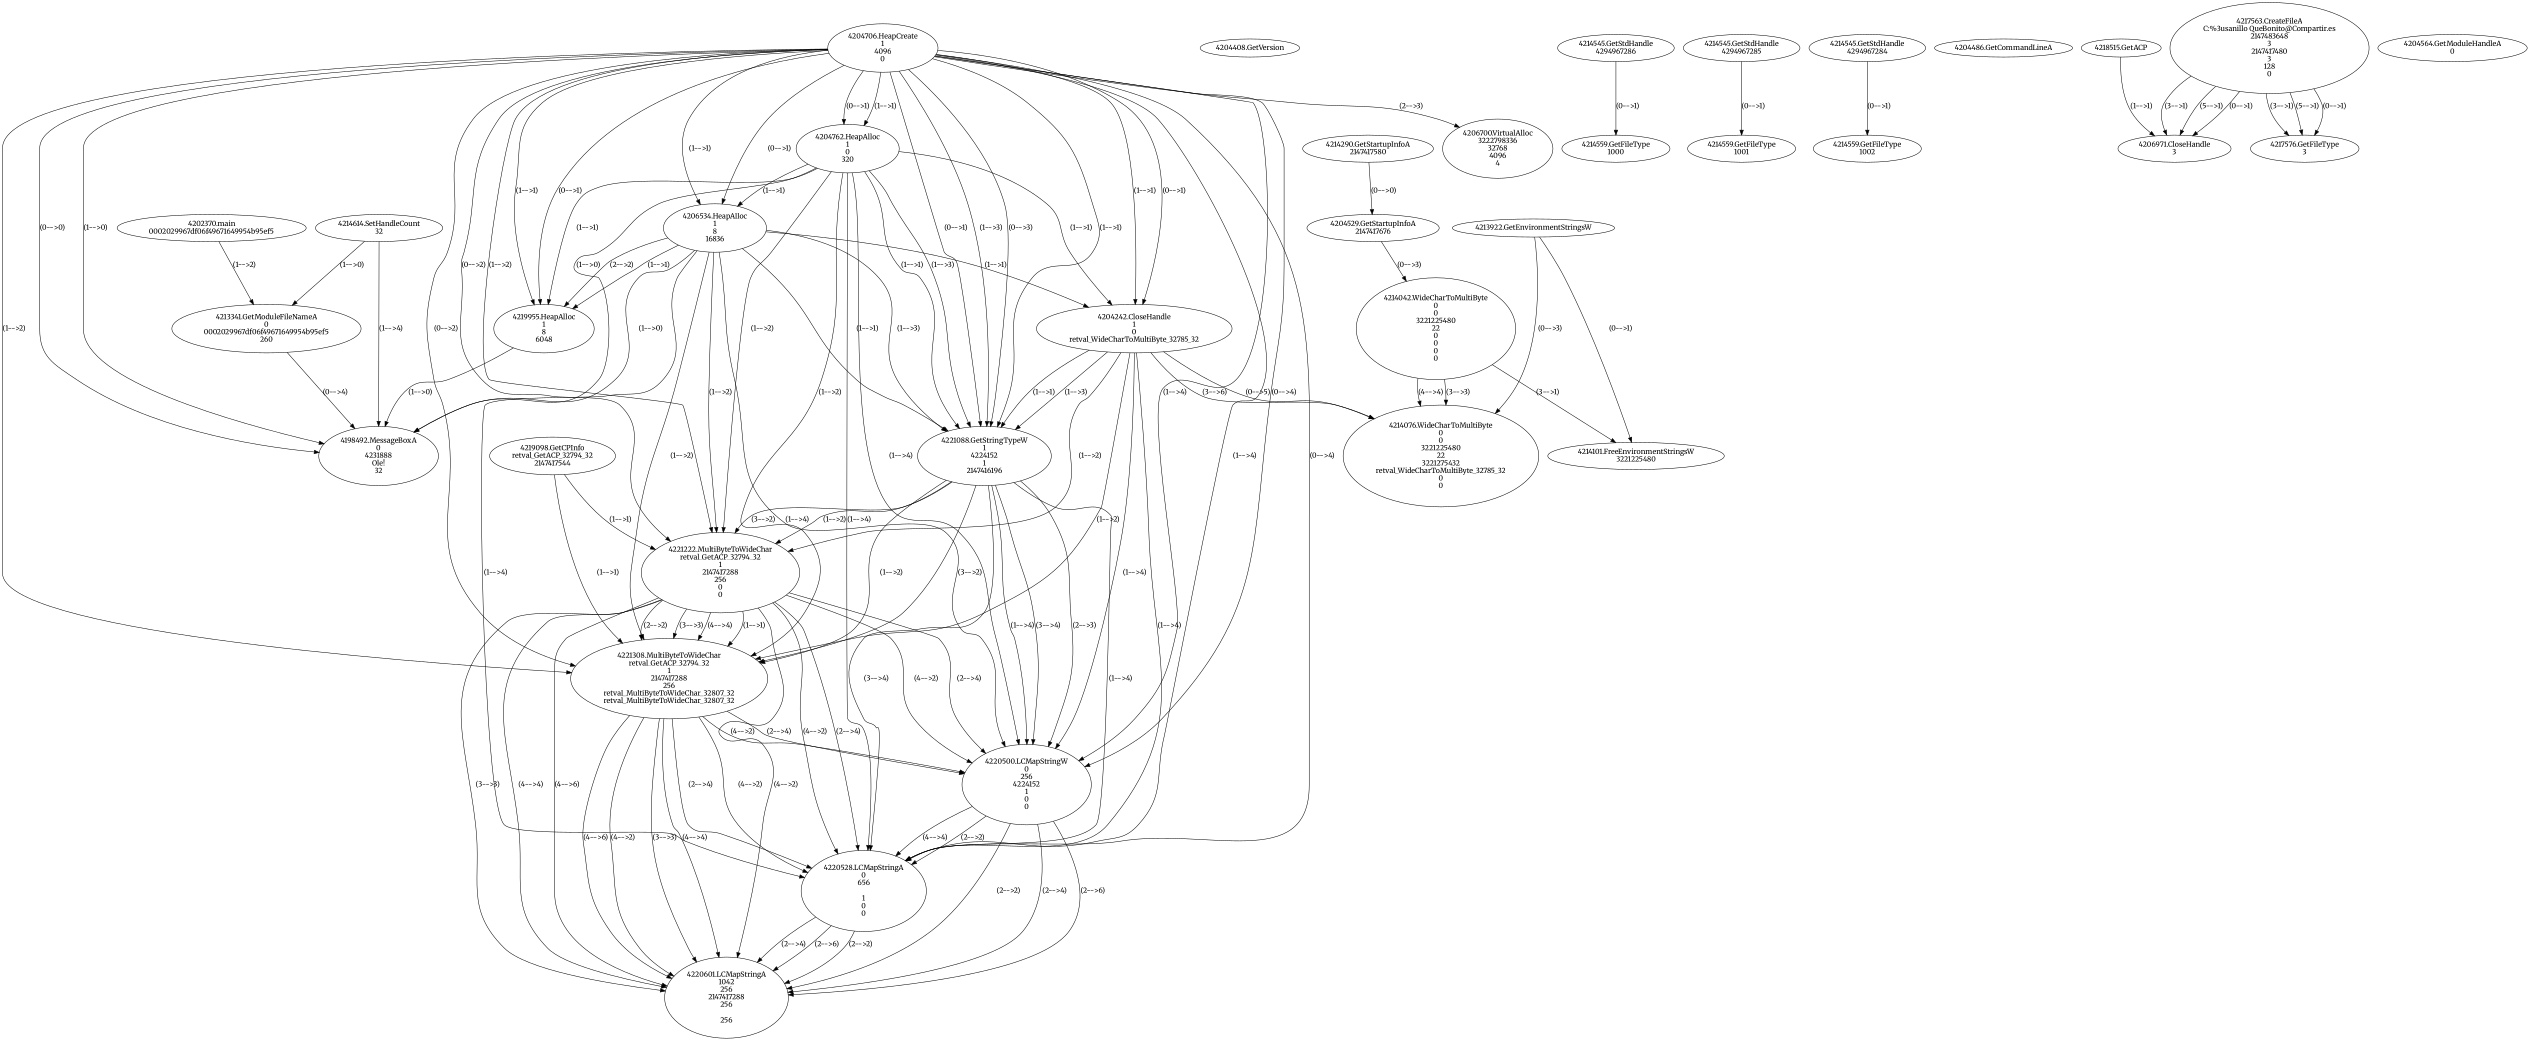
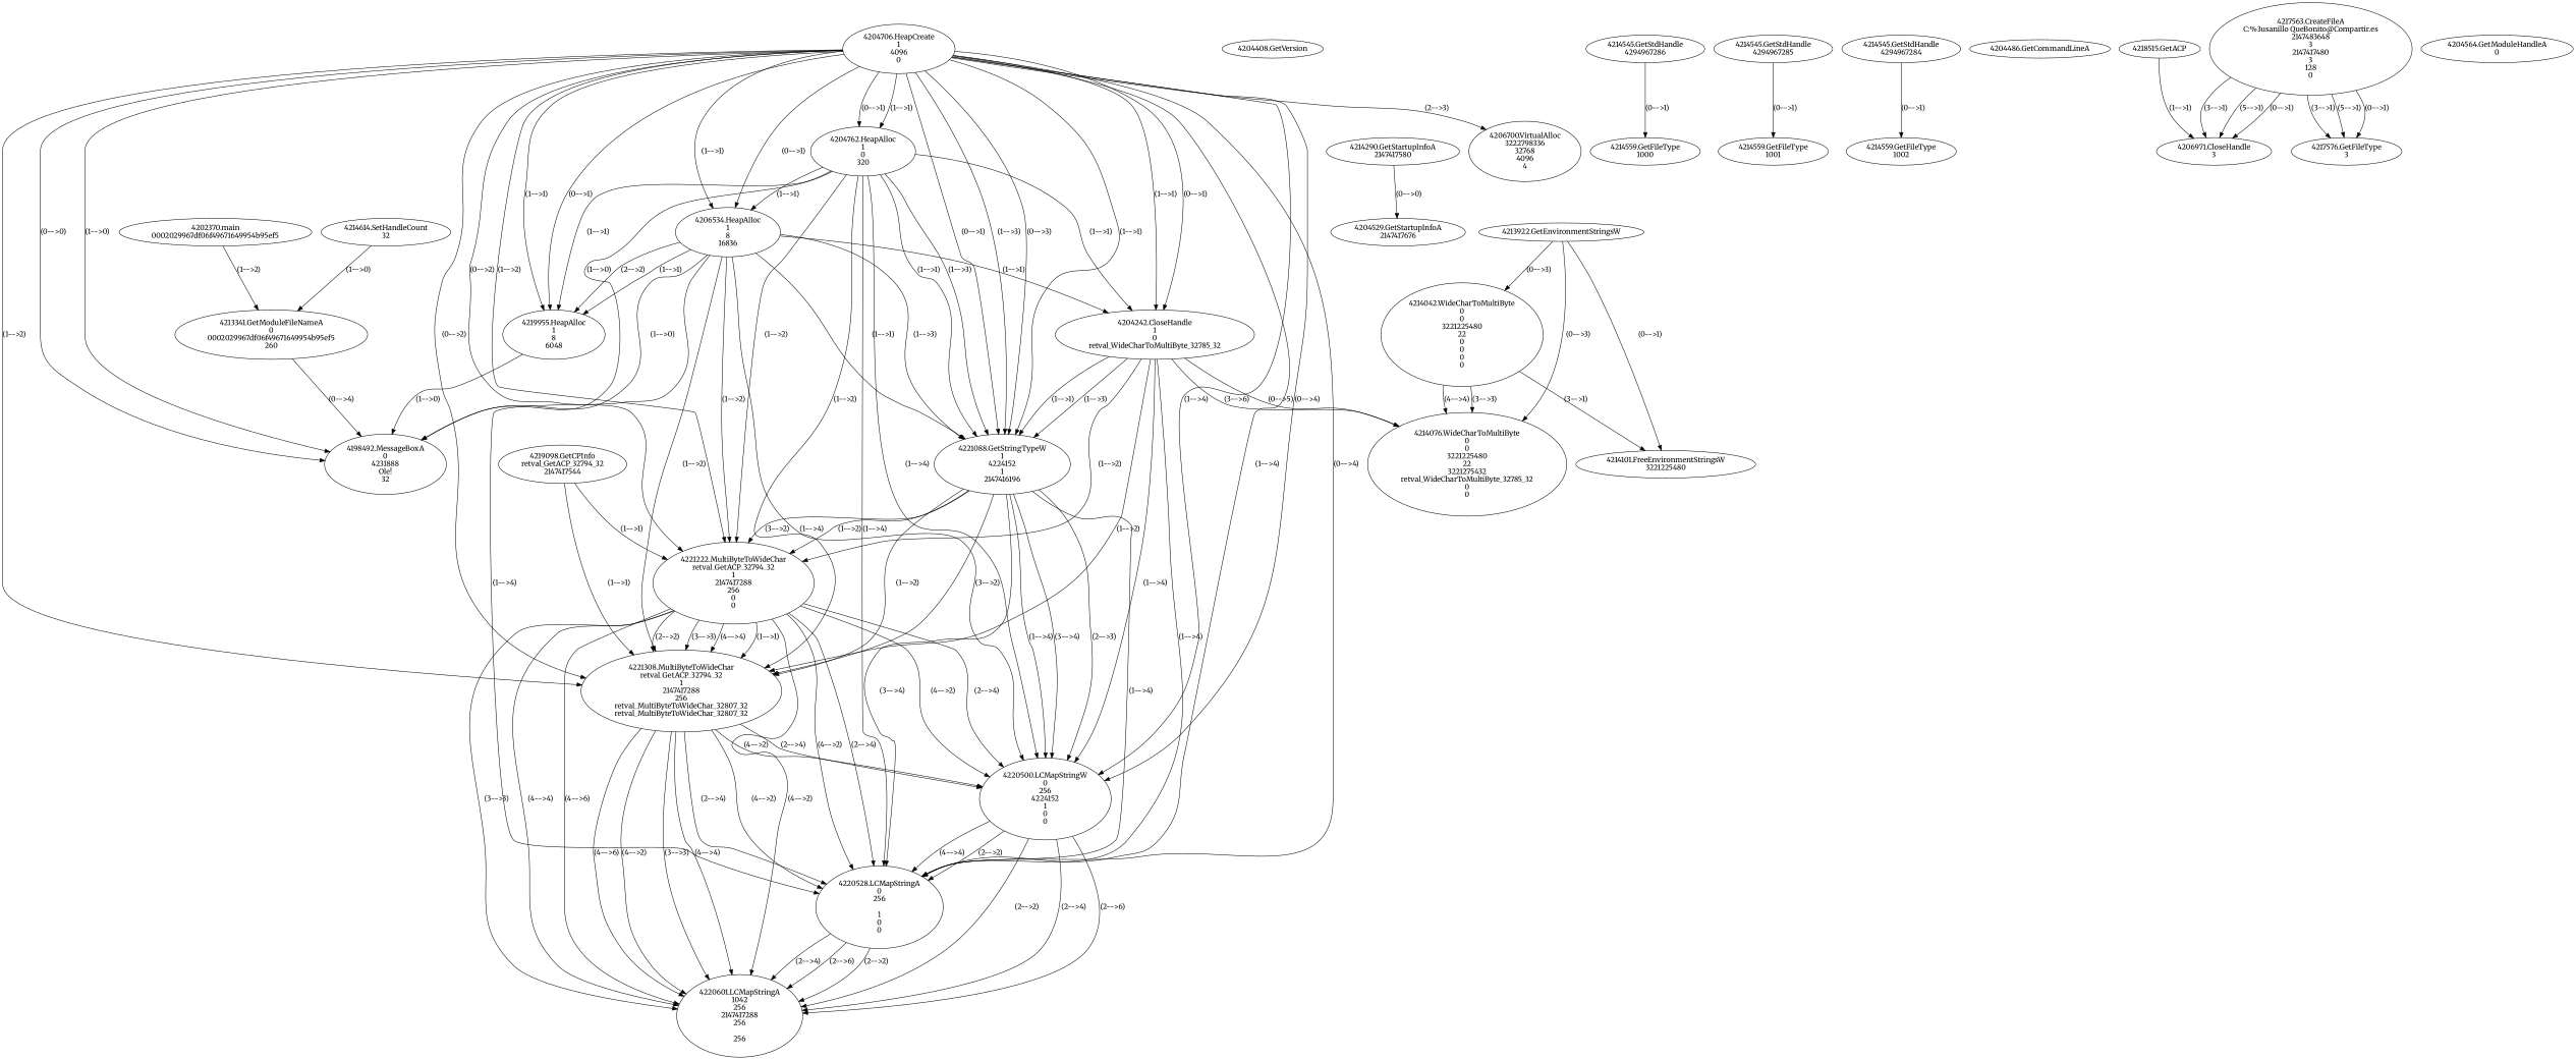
  digraph {
    fontname=Merriweather
    node [fontname=Merriweather]
    edge [fontname=Merriweather]
    n1 [label="4202370.main\n0002029967df06f49671649954b95ef5"]
    n2 [label="4213341.GetModuleFileNameA\n0\n0002029967df06f49671649954b95ef5\n260"]
    n3 [label="4198492.MessageBoxA\n0\n4231888\nOle!\n32"]
    n4 [label="4204408.GetVersion\n"]
    n5 [label="4204706.HeapCreate\n1\n4096\n0"]
    n6 [label="4204762.HeapAlloc\n1\n0\n320"]
    n7 [label="4206534.HeapAlloc\n1\n8\n16836"]
    n8 [label="4206700.VirtualAlloc\n3222798336\n32768\n4096\n4"]
    n9 [label="4219955.HeapAlloc\n1\n8\n6048"]
    n10 [label="4204242.CloseHandle\n1\n0\nretval_WideCharToMultiByte_32785_32"]
    n11 [label="4221088.GetStringTypeW\n1\n4224152\n1\n2147416196"]
    n12 [label="4221222.MultiByteToWideChar\nretval_GetACP_32794_32\n1\n2147417288\n256\n0\n0"]
    n13 [label="4221308.MultiByteToWideChar\nretval_GetACP_32794_32\n1\n2147417288\n256\nretval_MultiByteToWideChar_32807_32\nretval_MultiByteToWideChar_32807_32"]
    n14 [label="4220500.LCMapStringW\n0\n256\n4224152\n1\n0\n0"]
-   n15 [label="4220528.LCMapStringA\n0\n656\n\n1\n0\n0"]
+   n15 [label="4220528.LCMapStringA\n0\n256\n\n1\n0\n0"]
    n16 [label="4214076.WideCharToMultiByte\n0\n0\n3221225480\n22\n3221275432\nretval_WideCharToMultiByte_32785_32\n0\n0"]
    n17 [label="4220601.LCMapStringA\n1042\n256\n2147417288\n256\n\n256"]
    n18 [label="4214290.GetStartupInfoA\n2147417580"]
    n19 [label="4204529.GetStartupInfoA\n2147417676"]
    n20 [label="4214545.GetStdHandle\n4294967286"]
    n21 [label="4214559.GetFileType\n1000"]
    n22 [label="4214545.GetStdHandle\n4294967285"]
    n23 [label="4214559.GetFileType\n1001"]
    n24 [label="4214545.GetStdHandle\n4294967284"]
    n25 [label="4214559.GetFileType\n1002"]
    n26 [label="4214614.SetHandleCount\n32"]
    n27 [label="4204486.GetCommandLineA\n"]
    n28 [label="4213922.GetEnvironmentStringsW\n"]
    n29 [label="4214042.WideCharToMultiByte\n0\n0\n3221225480\n22\n0\n0\n0\n0"]
    n30 [label="4214101.FreeEnvironmentStringsW\n3221225480"]
    n31 [label="4218515.GetACP\n"]
    n32 [label="4206971.CloseHandle\n3"]
    n33 [label="4204564.GetModuleHandleA\n0"]
    n34 [label="4217563.CreateFileA\nC:\Gusanillo QueBonito@Compartir.es\n2147483648\n3\n2147417480\n3\n128\n0"]
    n35 [label="4217576.GetFileType\n3"]
    n36 [label="4219098.GetCPInfo\nretval_GetACP_32794_32\n2147417544"]
    n1 -> n2 [label="(1-->2)"]
    n2 -> n3 [label="(0-->4)"]
    n5 -> n3 [label="(1-->0)"]
    n5 -> n3 [label="(0-->0)"]
    n5 -> n6 [label="(1-->1)"]
    n5 -> n6 [label="(0-->1)"]
    n5 -> n7 [label="(1-->1)"]
    n5 -> n7 [label="(0-->1)"]
    n5 -> n8 [label="(2-->3)"]
    n5 -> n9 [label="(1-->1)"]
    n5 -> n9 [label="(0-->1)"]
    n5 -> n10 [label="(1-->1)"]
    n5 -> n10 [label="(0-->1)"]
    n5 -> n11 [label="(1-->1)"]
    n5 -> n11 [label="(0-->1)"]
    n5 -> n11 [label="(1-->3)"]
    n5 -> n11 [label="(0-->3)"]
    n5 -> n12 [label="(1-->2)"]
    n5 -> n12 [label="(0-->2)"]
    n5 -> n13 [label="(1-->2)"]
    n5 -> n13 [label="(0-->2)"]
    n5 -> n14 [label="(1-->4)"]
    n5 -> n14 [label="(0-->4)"]
    n5 -> n15 [label="(1-->4)"]
    n5 -> n15 [label="(0-->4)"]
    n6 -> n3 [label="(1-->0)"]
    n6 -> n7 [label="(1-->1)"]
    n6 -> n9 [label="(1-->1)"]
    n6 -> n10 [label="(1-->1)"]
    n6 -> n11 [label="(1-->1)"]
    n6 -> n11 [label="(1-->3)"]
    n6 -> n12 [label="(1-->2)"]
    n6 -> n13 [label="(1-->2)"]
    n6 -> n14 [label="(1-->4)"]
    n6 -> n15 [label="(1-->4)"]
    n7 -> n3 [label="(1-->0)"]
    n7 -> n9 [label="(1-->1)"]
    n7 -> n9 [label="(2-->2)"]
    n7 -> n10 [label="(1-->1)"]
    n7 -> n11 [label="(1-->1)"]
    n7 -> n11 [label="(1-->3)"]
    n7 -> n12 [label="(1-->2)"]
    n7 -> n13 [label="(1-->2)"]
    n7 -> n14 [label="(1-->4)"]
    n7 -> n15 [label="(1-->4)"]
    n9 -> n3 [label="(1-->0)"]
    n10 -> n11 [label="(1-->1)"]
    n10 -> n11 [label="(1-->3)"]
    n10 -> n12 [label="(1-->2)"]
    n10 -> n13 [label="(1-->2)"]
    n10 -> n14 [label="(1-->4)"]
    n10 -> n15 [label="(1-->4)"]
    n10 -> n16 [label="(0-->5)"]
    n10 -> n16 [label="(3-->6)"]
    n11 -> n12 [label="(1-->2)"]
    n11 -> n12 [label="(3-->2)"]
    n11 -> n13 [label="(1-->2)"]
    n11 -> n13 [label="(3-->2)"]
    n11 -> n14 [label="(2-->3)"]
    n11 -> n14 [label="(1-->4)"]
    n11 -> n14 [label="(3-->4)"]
    n11 -> n15 [label="(1-->4)"]
    n11 -> n15 [label="(3-->4)"]
    n12 -> n13 [label="(1-->1)"]
    n12 -> n13 [label="(2-->2)"]
    n12 -> n13 [label="(3-->3)"]
    n12 -> n13 [label="(4-->4)"]
    n12 -> n14 [label="(4-->2)"]
    n12 -> n14 [label="(2-->4)"]
    n12 -> n15 [label="(4-->2)"]
    n12 -> n15 [label="(2-->4)"]
    n12 -> n17 [label="(4-->2)"]
    n12 -> n17 [label="(3-->3)"]
    n12 -> n17 [label="(4-->4)"]
    n12 -> n17 [label="(4-->6)"]
    n13 -> n14 [label="(4-->2)"]
    n13 -> n14 [label="(2-->4)"]
    n13 -> n15 [label="(4-->2)"]
    n13 -> n15 [label="(2-->4)"]
    n13 -> n17 [label="(4-->2)"]
    n13 -> n17 [label="(3-->3)"]
    n13 -> n17 [label="(4-->4)"]
    n13 -> n17 [label="(4-->6)"]
    n14 -> n15 [label="(2-->2)"]
    n14 -> n15 [label="(4-->4)"]
    n14 -> n17 [label="(2-->2)"]
    n14 -> n17 [label="(2-->4)"]
    n14 -> n17 [label="(2-->6)"]
    n15 -> n17 [label="(2-->2)"]
    n15 -> n17 [label="(2-->4)"]
    n15 -> n17 [label="(2-->6)"]
    n18 -> n19 [label="(0-->0)"]
    n20 -> n21 [label="(0-->1)"]
    n22 -> n23 [label="(0-->1)"]
    n24 -> n25 [label="(0-->1)"]
    n26 -> n2 [label="(1-->0)"]
-   n26 -> n3 [label="(1-->4)"]
    n28 -> n16 [label="(0-->3)"]
-   n19 -> n29 [label="(0-->3)"]
+   n28 -> n29 [label="(0-->3)"]
    n28 -> n30 [label="(0-->1)"]
    n29 -> n16 [label="(3-->3)"]
    n29 -> n16 [label="(4-->4)"]
    n29 -> n30 [label="(3-->1)"]
    n31 -> n32 [label="(1-->1)"]
    n34 -> n32 [label="(3-->1)"]
    n34 -> n32 [label="(5-->1)"]
    n34 -> n32 [label="(0-->1)"]
    n34 -> n35 [label="(3-->1)"]
    n34 -> n35 [label="(5-->1)"]
    n34 -> n35 [label="(0-->1)"]
    n36 -> n12 [label="(1-->1)"]
    n36 -> n13 [label="(1-->1)"]
  }
